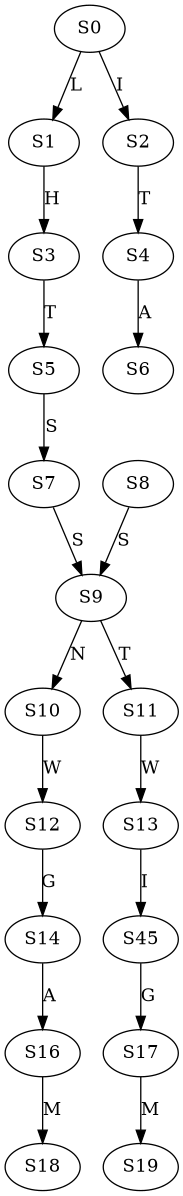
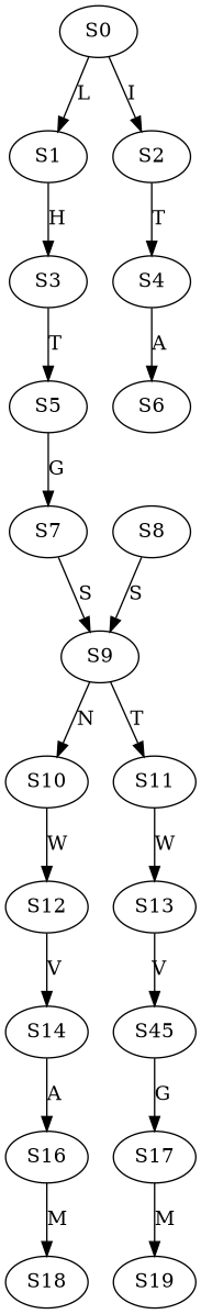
  strict digraph {
    S0
    S1
    S2
    S3
    S4
    S5
    S6
    S7
    S9
    S8
    S10
    S11
    S12
    S13
    S14
    n16 [label=S45]
    S16
    S17
    S18
    S19
    S0 -> S1 [label=L]
    S0 -> S2 [label=I]
    S1 -> S3 [label=H]
    S2 -> S4 [label=T]
    S3 -> S5 [label=T]
    S4 -> S6 [label=A]
-   S5 -> S7 [label=S]
+   S5 -> S7 [label=G]
    S7 -> S9 [label=S]
    S9 -> S10 [label=N]
    S9 -> S11 [label=T]
    S8 -> S9 [label=S]
    S10 -> S12 [label=W]
    S11 -> S13 [label=W]
-   S12 -> S14 [label=G]
-   S13 -> n16 [label=I]
+   S12 -> S14 [label=V]
+   S13 -> n16 [label=V]
    S14 -> S16 [label=A]
    n16 -> S17 [label=G]
    S16 -> S18 [label=M]
    S17 -> S19 [label=M]
  }
